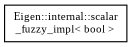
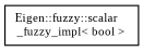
  digraph {
    rankdir=LR
    fontname="Liberation Serif"
-   n1 [color=black fillcolor=white fontname="Liberation Serif" fontsize=10 height=0.2 label="Eigen::internal::scalar\l_fuzzy_impl\< bool \>" shape=record style=filled width=0.4]
+   n1 [color=black fillcolor=white fontname="Liberation Serif" fontsize=10 height=0.2 label="Eigen::fuzzy::scalar\l_fuzzy_impl\< bool \>" shape=record style=filled width=0.4]
  }
